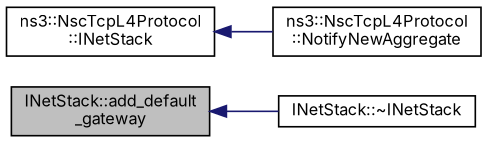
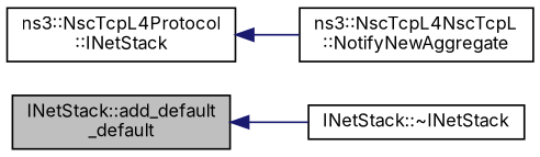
  digraph {
    fontname=Inter
    rankdir=LR
    node [color=black fillcolor=white fontname=Inter fontsize=10 shape=record style=filled]
    edge [color=midnightblue dir=back fontname=Inter fontsize=10 labelfontname=Helvetica labelfontsize=10 style=solid]
-   n1 [fillcolor=grey75 fontcolor=black height=0.2 label="INetStack::add_default\l_gateway" width=0.4]
+   n1 [fillcolor=grey75 fontcolor=black height=0.2 label="INetStack::add_default\l_default" width=0.4]
    n2 [height=0.2 label="INetStack::~INetStack" width=0.4]
    n3 [height=0.2 label="ns3::NscTcpL4Protocol\l::INetStack" width=0.4]
-   n4 [height=0.2 label="ns3::NscTcpL4Protocol\l::NotifyNewAggregate" width=0.4]
+   n4 [height=0.2 label="ns3::NscTcpL4NscTcpL\l::NotifyNewAggregate" width=0.4]
    n1 -> n2
    n3 -> n4
  }
